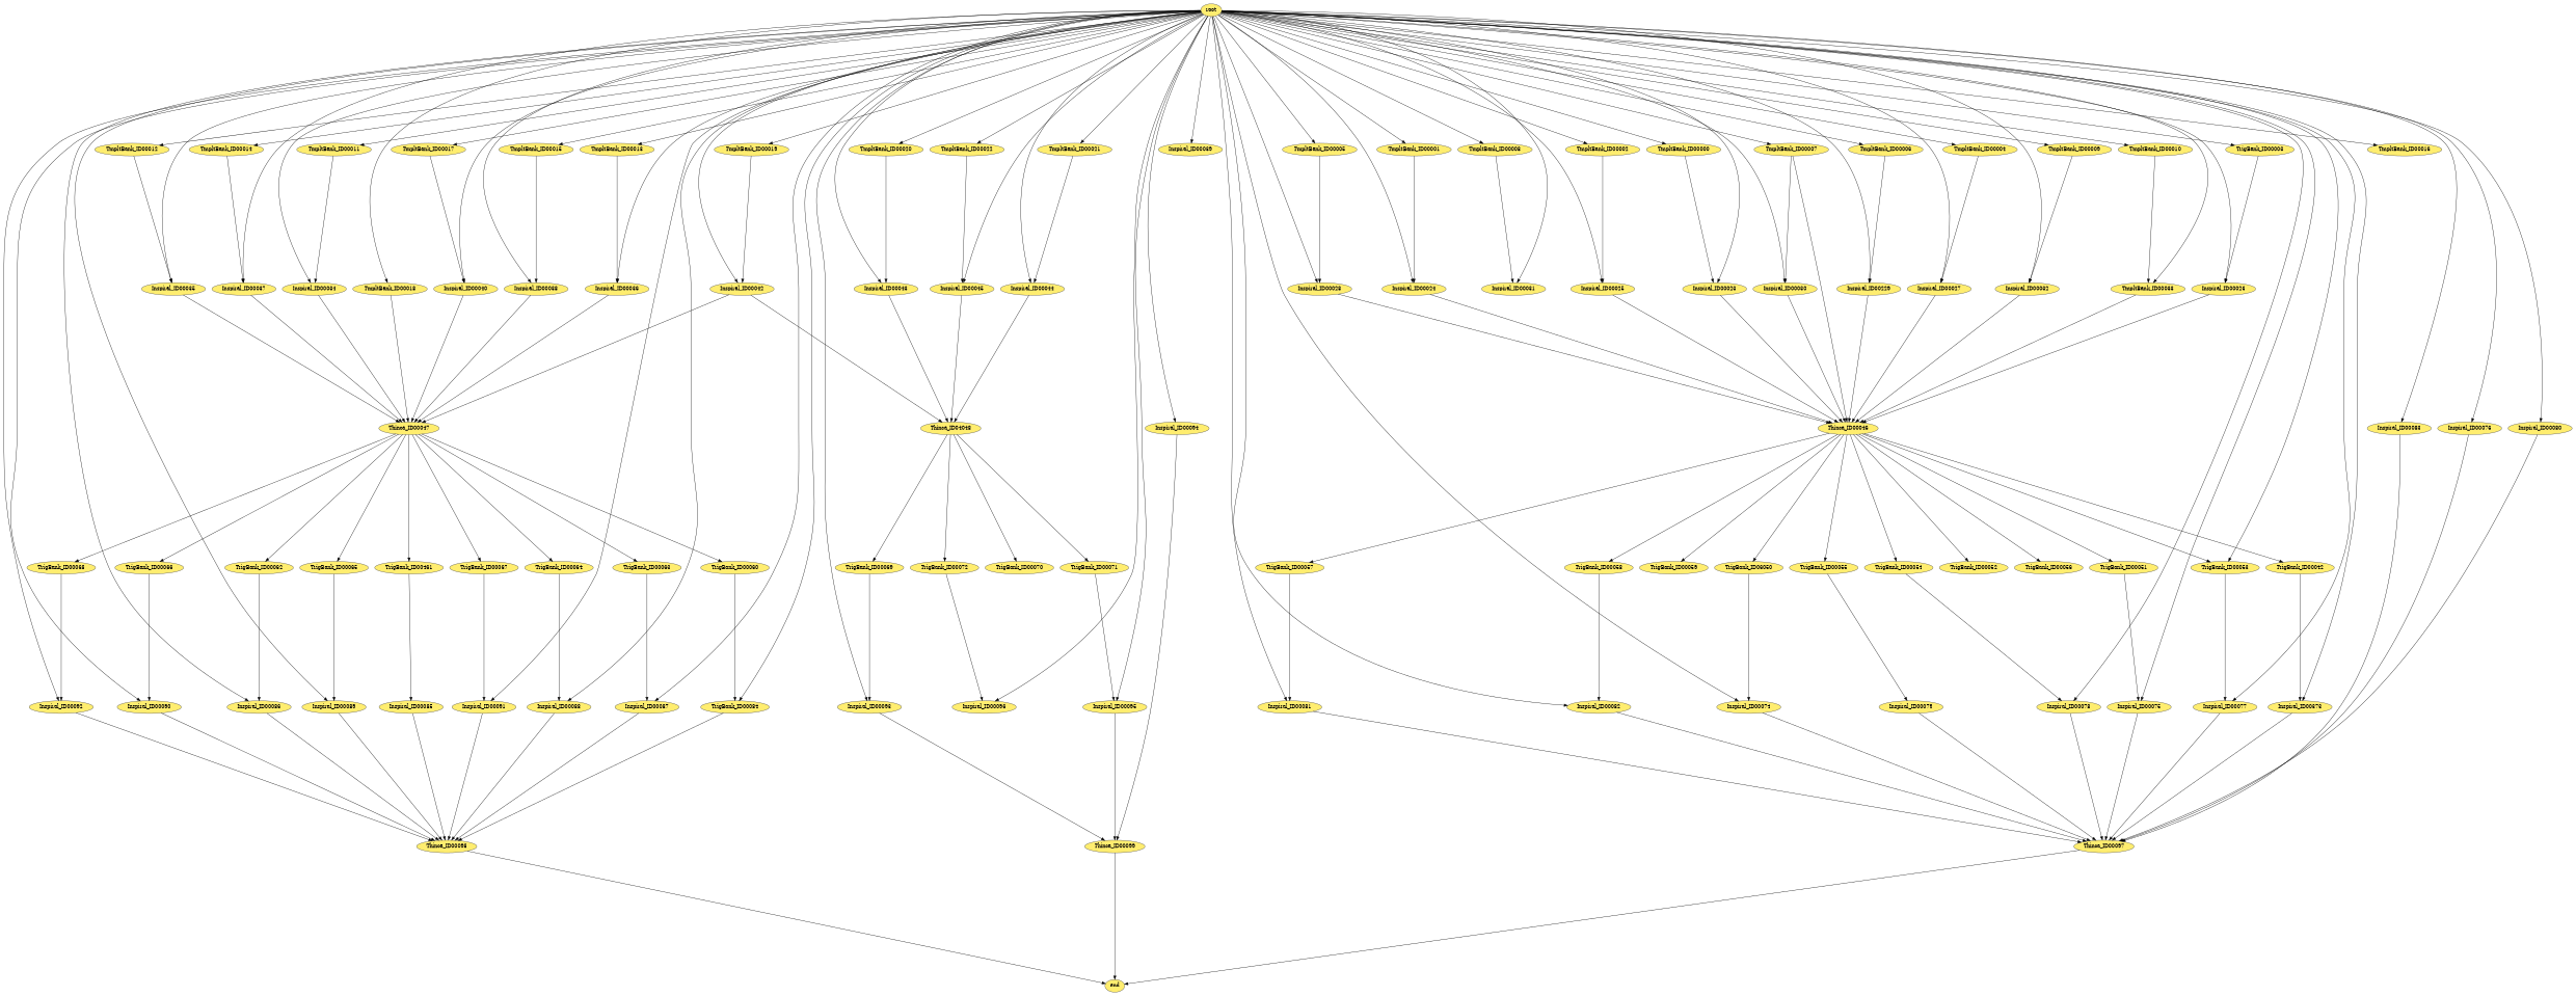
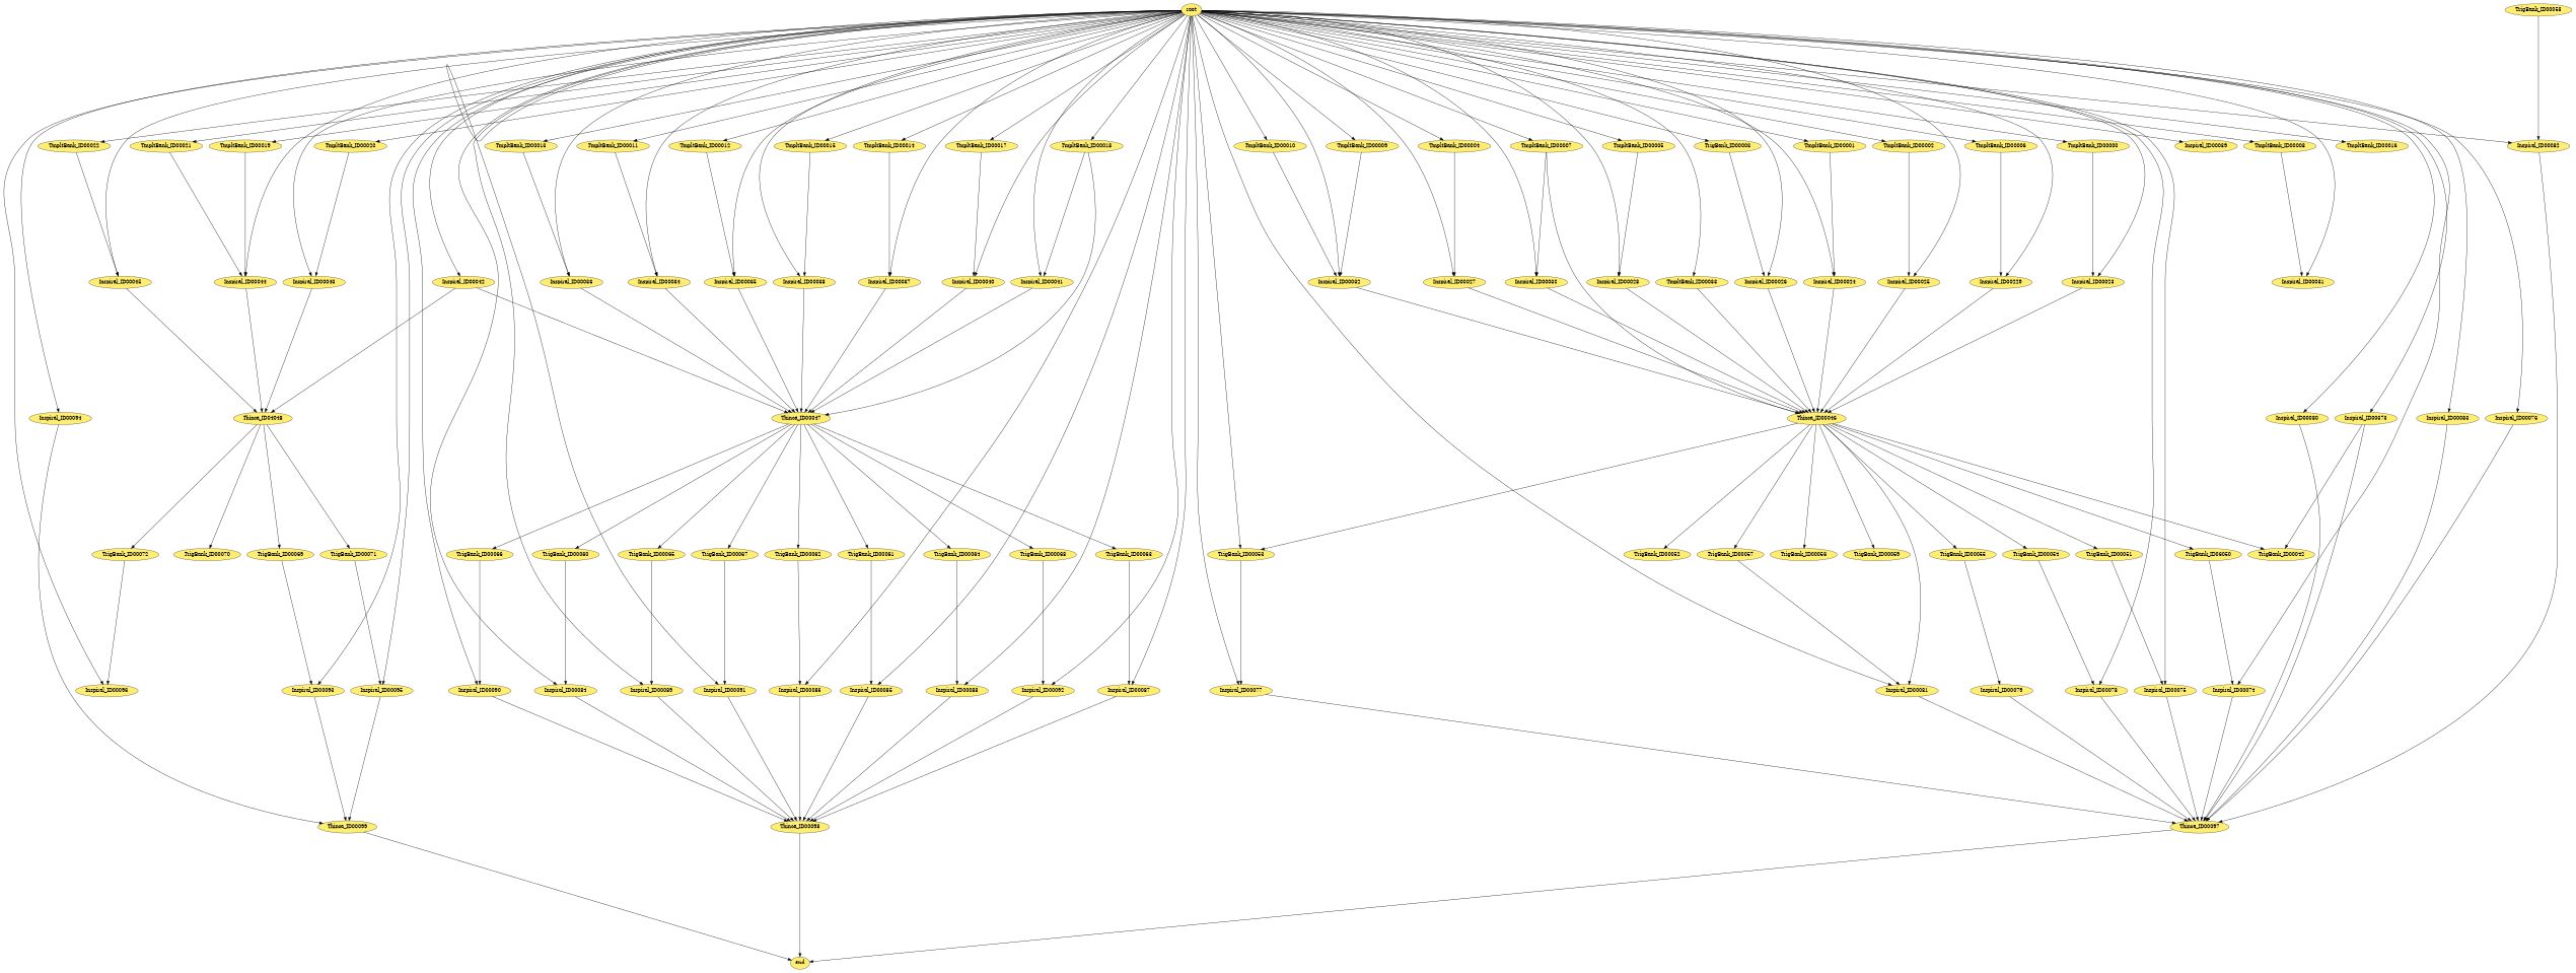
  digraph {
    ranksep=5.0
    node [color="#444444" fillcolor="#ffed6f" style=filled]
    edge [arrowhead=normal arrowsize=1.0]
    n1 [label=Inspiral_ID00095]
    n2 [label=Thinca_ID00099]
    n3 [label=end]
    n4 [label=Thinca_ID00047]
-   n5 [label=TrigBank_ID00461]
+   n5 [label=TrigBank_ID00061]
    n6 [label=TrigBank_ID00062]
    n7 [label=TrigBank_ID00063]
    n8 [label=TrigBank_ID00065]
    n9 [label=TrigBank_ID00067]
    n10 [label=TrigBank_ID00068]
    n11 [label=TrigBank_ID00066]
    n12 [label=TrigBank_ID00064]
    n13 [label=TrigBank_ID00060]
    n14 [label=Inspiral_ID00085]
    n15 [label=Inspiral_ID00086]
    n16 [label=Inspiral_ID00087]
    n17 [label=Inspiral_ID00089]
    n18 [label=Inspiral_ID00091]
    n19 [label=Inspiral_ID00092]
    n20 [label=Inspiral_ID00090]
    n21 [label=Inspiral_ID00088]
-   n22 [label=TrigBank_ID00084]
+   n22 [label=Inspiral_ID00084]
    n23 [label=Thinca_ID00098]
    n24 [label=Inspiral_ID00096]
    n25 [label=Inspiral_ID00074]
    n26 [label=Thinca_ID00097]
    n27 [label=Thinca_ID00046]
    n28 [label=TrigBank_ID00056]
    n29 [label=TrigBank_ID00054]
    n30 [label=TrigBank_ID06050]
    n31 [label=TrigBank_ID00051]
    n32 [label=TrigBank_ID00053]
    n33 [label=TrigBank_ID00055]
    n34 [label=TrigBank_ID00057]
    n35 [label=TrigBank_ID00058]
    n36 [label=TrigBank_ID00059]
    n37 [label=TrigBank_ID00052]
    n38 [label=TrigBank_ID00042]
    n39 [label=Inspiral_ID00078]
    n40 [label=Inspiral_ID00075]
    n41 [label=Inspiral_ID00077]
    n42 [label=Inspiral_ID00079]
    n43 [label=Inspiral_ID00081]
    n44 [label=Inspiral_ID00082]
    n45 [label=Inspiral_ID00373]
    n46 [label=TmpltBank_ID00006]
    n47 [label=Inspiral_ID00229]
    n48 [label=Inspiral_ID00023]
    n49 [label=Inspiral_ID00044]
    n50 [label=Thinca_ID04048]
    n51 [label=TrigBank_ID00069]
    n52 [label=TrigBank_ID00070]
    n53 [label=TrigBank_ID00071]
    n54 [label=TrigBank_ID00072]
    n55 [label=Inspiral_ID00037]
    n56 [label=TmpltBank_ID00009]
    n57 [label=Inspiral_ID00032]
    n58 [label=TmpltBank_ID00019]
    n59 [label=Inspiral_ID00042]
    n60 [label=Inspiral_ID00027]
    n61 [label=Inspiral_ID00030]
    n62 [label=TmpltBank_ID00017]
    n63 [label=Inspiral_ID00040]
    n64 [label=TmpltBank_ID00007]
    n65 [label=Inspiral_ID00080]
+   n66 [label=Inspiral_ID00041]
    n67 [label=Inspiral_ID00039]
    n68 [label=Inspiral_ID00043]
    n69 [label=Inspiral_ID00031]
    n70 [label=Inspiral_ID00036]
    n71 [label=Inspiral_ID00093]
    n72 [label=Inspiral_ID00028]
    n73 [label=TmpltBank_ID00013]
    n74 [label=Inspiral_ID00034]
    n75 [label=Inspiral_ID00094]
    n76 [label=Inspiral_ID00045]
    n77 [label=TmpltBank_ID00022]
    n78 [label=Inspiral_ID00083]
    n79 [label=TmpltBank_ID00020]
    n80 [label=TmpltBank_ID00033]
    n81 [label=TmpltBank_ID00011]
    n82 [label=TrigBank_ID00003]
    n83 [label=Inspiral_ID00026]
    n84 [label=TmpltBank_ID00012]
    n85 [label=Inspiral_ID00035]
    n86 [label=TmpltBank_ID00014]
    n87 [label=Inspiral_ID00024]
    n88 [label=TmpltBank_ID00010]
    n89 [label=TmpltBank_ID00001]
    n90 [label=TmpltBank_ID00008]
    n91 [label=TmpltBank_ID00000]
    n92 [label=TmpltBank_ID00018]
    n93 [label=root]
    n94 [label=Inspiral_ID00025]
    n95 [label=Inspiral_ID00038]
    n96 [label=TmpltBank_ID00002]
    n97 [label=Inspiral_ID00076]
    n98 [label=TmpltBank_ID00015]
    n99 [label=TmpltBank_ID00016]
    n100 [label=TmpltBank_ID00021]
    n101 [label=TmpltBank_ID00005]
    n102 [label=TmpltBank_ID00004]
    n1 -> n2
    n2 -> n3
    n4 -> n5
    n4 -> n6
    n4 -> n7
    n4 -> n8
    n4 -> n9
    n4 -> n10
    n4 -> n11
    n4 -> n12
    n4 -> n13
    n5 -> n14
    n6 -> n15
    n7 -> n16
    n8 -> n17
    n9 -> n18
    n10 -> n19
    n11 -> n20
    n12 -> n21
    n13 -> n22
    n14 -> n23
    n15 -> n23
    n16 -> n23
    n17 -> n23
    n18 -> n23
    n19 -> n23
    n20 -> n23
    n21 -> n23
    n22 -> n23
    n23 -> n3
    n25 -> n26
    n26 -> n3
    n27 -> n28
    n27 -> n29
    n27 -> n30
    n27 -> n31
    n27 -> n32
    n27 -> n33
    n27 -> n34
-   n27 -> n35
+   n27 -> n43
    n27 -> n36
    n27 -> n37
    n27 -> n38
    n29 -> n39
    n30 -> n25
    n31 -> n40
    n32 -> n41
    n33 -> n42
    n34 -> n43
    n35 -> n44
-   n38 -> n45
+   n45 -> n38
    n39 -> n26
    n40 -> n26
    n41 -> n26
    n42 -> n26
    n43 -> n26
    n44 -> n26
    n45 -> n26
    n46 -> n47
    n47 -> n27
    n48 -> n27
    n49 -> n50
    n50 -> n51
    n50 -> n52
    n50 -> n53
    n50 -> n54
    n51 -> n71
    n53 -> n1
    n54 -> n24
    n55 -> n4
    n56 -> n57
    n57 -> n27
-   n58 -> n59
+   n58 -> n49
    n59 -> n4
    n59 -> n50
    n60 -> n27
    n61 -> n27
    n62 -> n63
    n63 -> n4
    n64 -> n27
    n64 -> n61
    n65 -> n26
+   n66 -> n4
    n68 -> n50
    n70 -> n4
    n71 -> n2
    n72 -> n27
    n73 -> n70
    n74 -> n4
    n75 -> n2
    n76 -> n50
    n77 -> n76
    n78 -> n26
    n79 -> n68
    n80 -> n27
    n81 -> n74
    n82 -> n83
    n83 -> n27
    n84 -> n85
    n85 -> n4
    n86 -> n55
    n87 -> n27
-   n88 -> n80
+   n88 -> n57
    n89 -> n87
    n90 -> n69
    n91 -> n48
    n92 -> n4
+   n92 -> n66
    n93 -> n1
+   n93 -> n14
    n93 -> n15
    n93 -> n16
    n93 -> n17
    n93 -> n18
    n93 -> n19
    n93 -> n20
    n93 -> n21
    n93 -> n22
    n93 -> n24
    n93 -> n25
    n93 -> n32
    n93 -> n39
    n93 -> n40
    n93 -> n41
    n93 -> n43
    n93 -> n44
    n93 -> n45
    n93 -> n46
    n93 -> n47
    n93 -> n48
    n93 -> n49
    n93 -> n55
    n93 -> n56
    n93 -> n57
    n93 -> n58
    n93 -> n59
    n93 -> n60
    n93 -> n61
    n93 -> n62
    n93 -> n63
    n93 -> n64
    n93 -> n65
+   n93 -> n66
    n93 -> n67
    n93 -> n68
    n93 -> n69
    n93 -> n70
    n93 -> n71
    n93 -> n72
    n93 -> n73
    n93 -> n74
    n93 -> n75
    n93 -> n76
    n93 -> n77
    n93 -> n78
    n93 -> n79
    n93 -> n80
    n93 -> n81
    n93 -> n82
    n93 -> n83
    n93 -> n84
    n93 -> n85
    n93 -> n86
    n93 -> n87
    n93 -> n88
    n93 -> n89
    n93 -> n90
    n93 -> n91
    n93 -> n92
    n93 -> n94
    n93 -> n95
    n93 -> n96
    n93 -> n97
    n93 -> n98
    n93 -> n99
    n93 -> n100
    n93 -> n101
    n93 -> n102
    n94 -> n27
    n95 -> n4
    n96 -> n94
    n97 -> n26
    n98 -> n95
    n100 -> n49
    n101 -> n72
    n102 -> n60
  }
